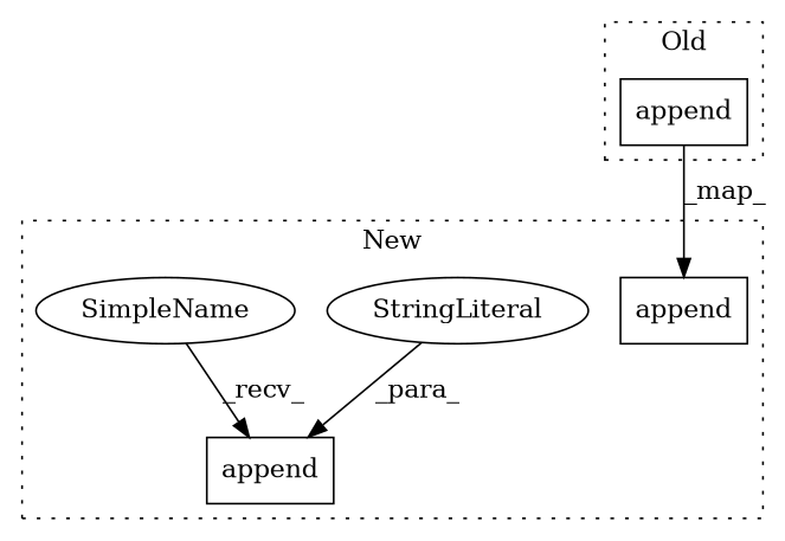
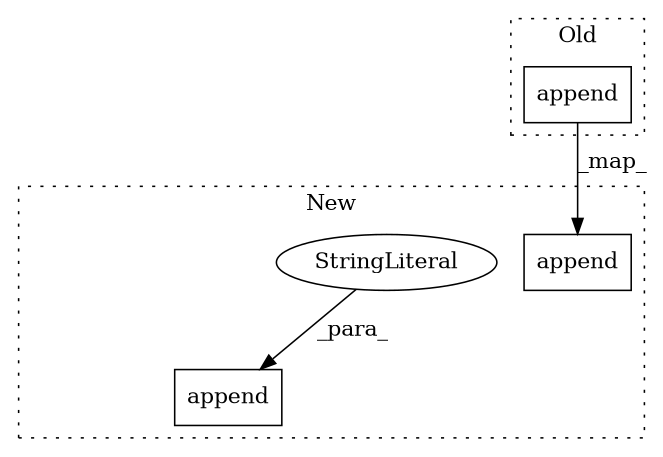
  digraph {
    node [a=32 l="7,1" shape=box]
    n1 [label=append s="45026,45048"]
    n2 [label=append s="45131,45141"]
    n3 [a=45 l=3 label=StringLiteral s=45138 shape=ellipse]
-   n4 [a=42 l=7 label=SimpleName s=45123 shape=ellipse]
    n5 [label=append s="45788,45810"]
    subgraph cluster_1 {
      label=New
      style=dotted
      n1
      n2
      n3
-     n4
    }
    subgraph cluster_2 {
      label=Old
      style=dotted
      n5
    }
    n3 -> n2 [label=_para_]
-   n4 -> n2 [label=_recv_]
    n5 -> n1 [label=_map_]
  }
